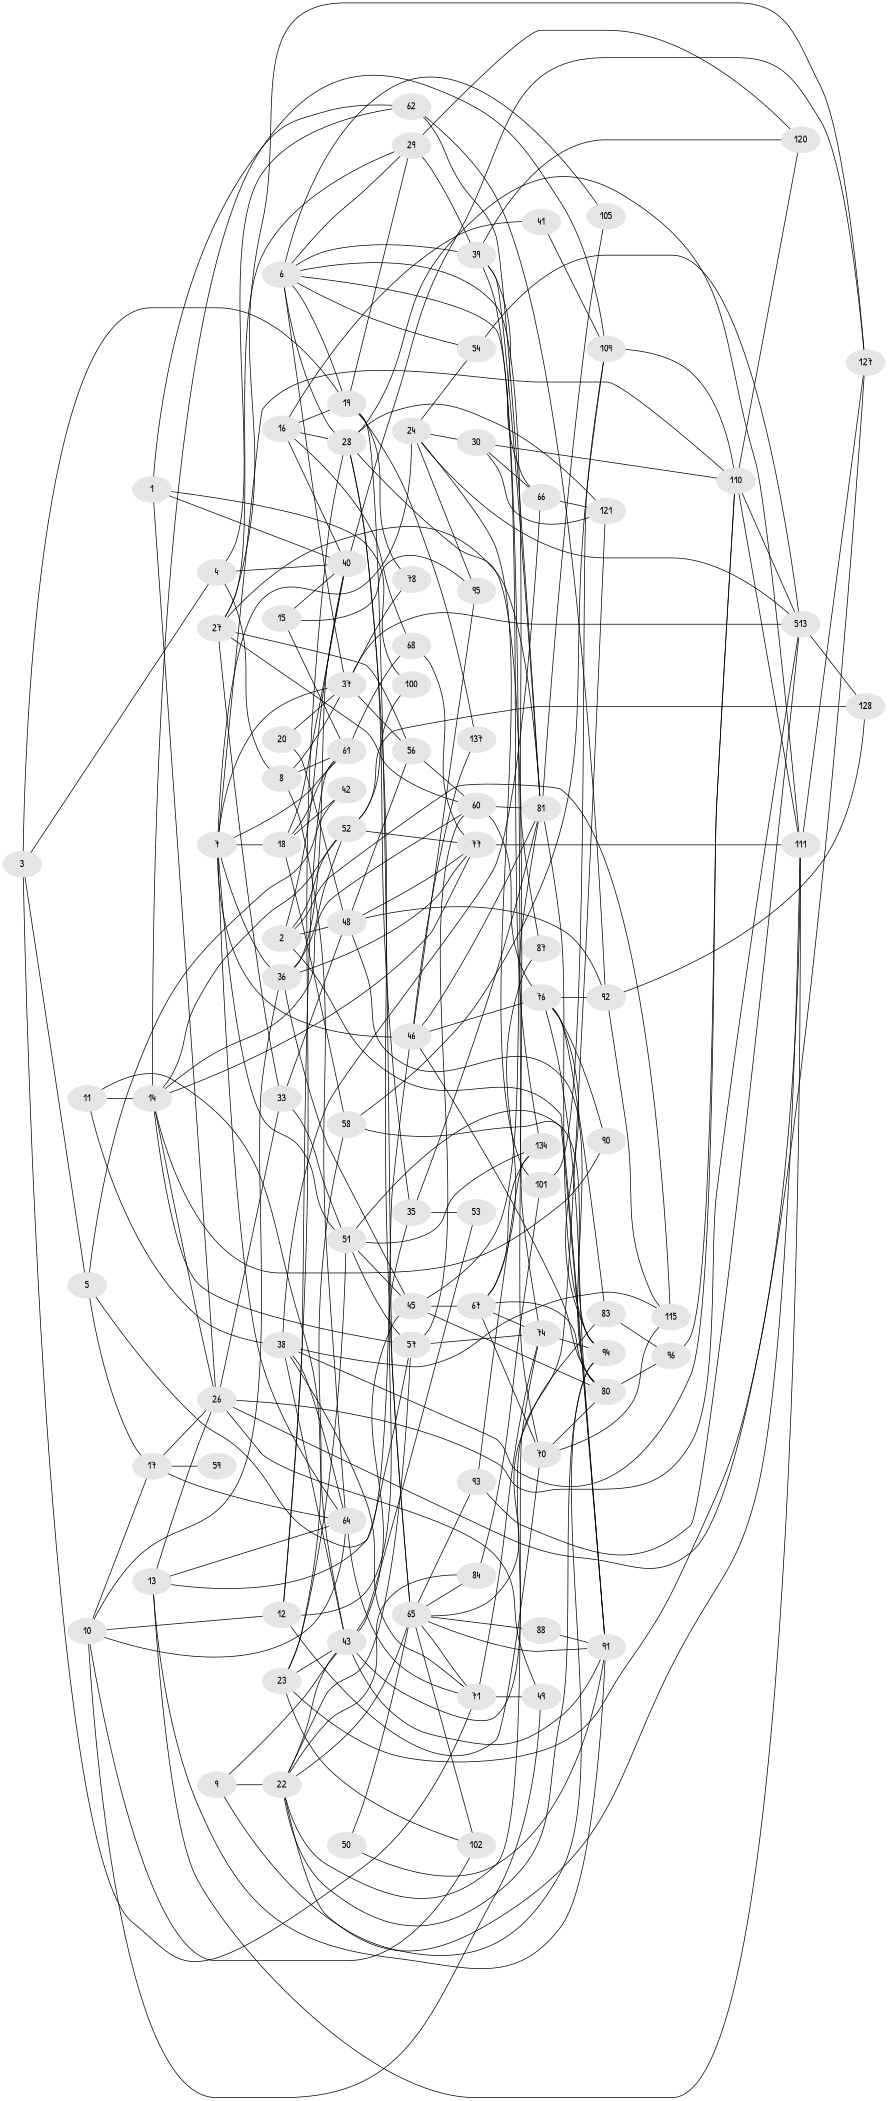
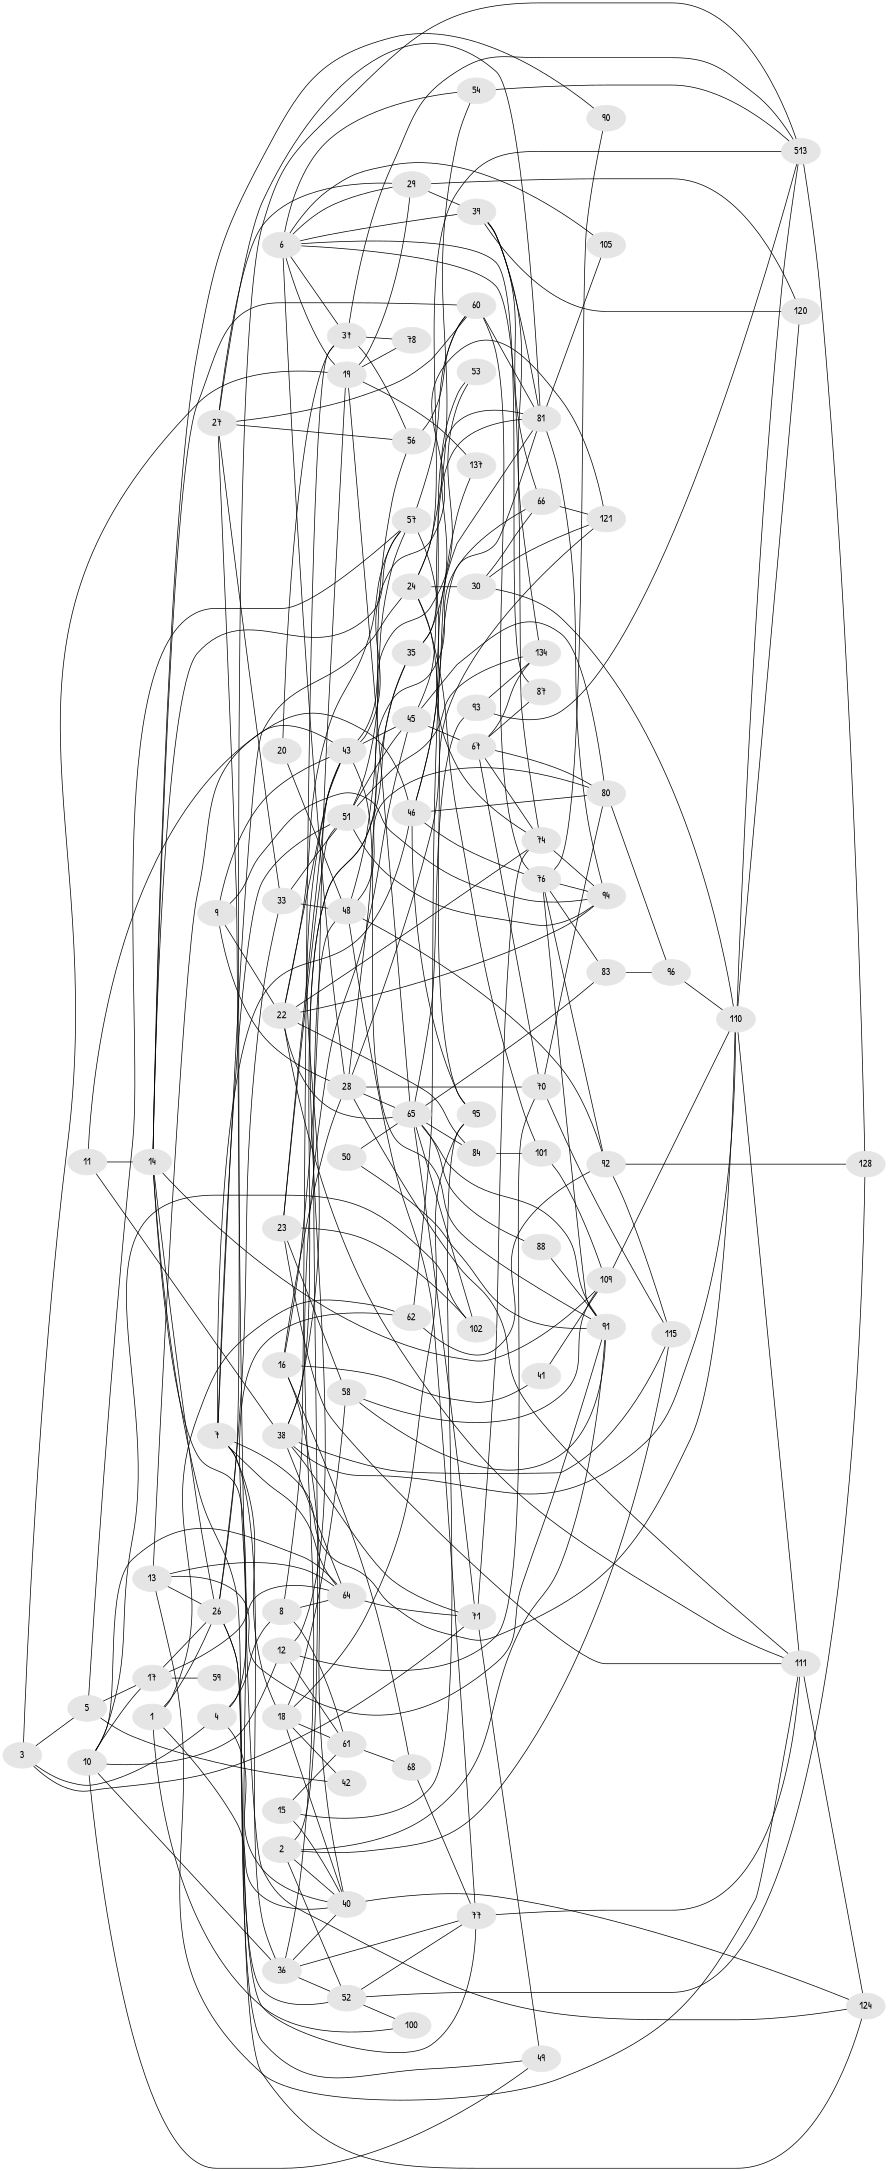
  graph {
    fontname="Patrick Hand"
    rankdir=LR
    node [color=gray90 fontname="Patrick Hand" style=filled]
    edge [fontname="Patrick Hand"]
    26 [super="+139"]
    n2 [label=49]
    n3 [label=513 super="+136"]
    33
-   124 [label=127]
+   124
    1
    62
    100
    40 [super="+69"]
    81 [super="+119"]
    92 [super="+143"]
    68 [super="+106"]
    77 [super="+85"]
    2 [super="+49"]
    48 [super="+72"]
    52 [super="+116"]
    91 [super="+141"]
    115
    56
    80
    128
    3 [super="+75"]
    4 [super="+138"]
    5
    19 [super="+130"]
    71 [super="+112"]
    8
    17 [super="+126"]
    42
    57 [super="+133"]
    29 [super="+129"]
    65 [super="+82"]
    78
    137
    74 [super="+114"]
    37 [super="+99"]
    61 [super="+104"]
    64 [super="+123"]
    59
    60 [super="+97"]
    6 [super="+32"]
    28 [super="+86"]
    39 [super="+127"]
    54
    87
    105
    35
    70 [super="+108"]
    111
    121
    120
    66
    134
    94
    7 [super="+98"]
    18 [super="+47"]
    24 [super="+25"]
    36 [super="+132"]
    46 [super="+107"]
    51
    110 [super="+122"]
    95 [super="+140"]
    58 [super="+73"]
    30
    101
    n66 [label=45 super="+125"]
    76 [super="+118"]
    9 [super="+89"]
    22 [super="+31"]
    43 [super="+44"]
    84
    53
    10 [super="+21"]
    12 [super="+34"]
    102
    14 [super="+135"]
    90
    109
    11
    38 [super="+117"]
    13 [super="+103"]
    15
    16 [super="+142"]
    41
    83
    88
    93
    20
    23 [super="+45"]
    27 [super="+63"]
    67 [super="+131"]
    96
    50
    26 -- n2
    26 -- n3
    26 -- 33
    26 -- 124
    n3 -- 128
    33 -- 48
    33 -- 51
    1 -- 26
    1 -- 62
    1 -- 100
    1 -- 40
    62 -- 81
    62 -- 92
    40 -- 124
    81 -- 105
    81 -- 94
    92 -- 115
    92 -- 128
    68 -- 77
    77 -- 111
    2 -- 40
    2 -- 48
    2 -- 52
    2 -- 91
    2 -- 115
    48 -- 92
    48 -- 77
    48 -- 56
    48 -- 80
    52 -- 100
    52 -- 77
    52 -- 128
    56 -- 60
    80 -- 96
    3 -- 4
    3 -- 5
    3 -- 19
    3 -- 71
    4 -- 62
    4 -- 40
    4 -- 8
    5 -- 17
    5 -- 42
    5 -- 57
    19 -- 29
    19 -- 65
    19 -- 78
    19 -- 137
    71 -- n2
    71 -- 74
    8 -- 37
    8 -- 61
    8 -- 64
    17 -- 26
    17 -- 64
    17 -- 59 [weight=2]
    57 -- 74
    57 -- 60
    29 -- 39
    29 -- 120
    65 -- 91
    65 -- 71
    65 -- 84
    65 -- 102
    65 -- 83
    65 -- 88
    65 -- 93
    74 -- 94
    37 -- n3
    37 -- 56
    37 -- 78
    61 -- 68
    64 -- 71
    60 -- 81
    60 -- 76
    6 -- 19
    6 -- 29
    6 -- 74
    6 -- 37
    6 -- 28
    6 -- 39
    6 -- 54
    6 -- 87
    6 -- 105
    28 -- 65
    28 -- 35
    28 -- 70
    28 -- 111
    28 -- 121
    39 -- 81
    39 -- 120
    39 -- 66
    39 -- 134
    54 -- n3
    35 -- 81
    35 -- 53
    70 -- 115
    70 -- 80
    111 -- 124
    66 -- 121
-   7 -- 37
-   7 -- 61
    7 -- 64
    7 -- 18
    7 -- 24
    7 -- 36
    7 -- 46
    7 -- 51
    7 -- 110
    18 -- 40
    18 -- 42
    18 -- 61
+   18 -- 95
    18 -- 58 [weight=2]
    24 -- n3
    24 -- 54
    24 -- 95
    24 -- 30
    24 -- 101
    36 -- 40
    36 -- 77
    36 -- 52
    36 -- n66
    46 -- 81
    46 -- 80
    46 -- 137
    46 -- 95
    46 -- 76
    51 -- 57
    51 -- 134
    51 -- 94
    51 -- n66
    110 -- n3
    110 -- 111
    110 -- 120
    58 -- 91
    58 -- 109
    30 -- 121
    30 -- 66
    30 -- 110
    101 -- 109
    n66 -- 81 [weight=2]
    n66 -- 80
    n66 -- 67
    76 -- 92
    76 -- 91
    76 -- 94
    76 -- 90
    76 -- 83
-   12 -- 28
+   9 -- 28
    9 -- 94
    9 -- 22
    9 -- 43
    22 -- 57
    22 -- 65
    22 -- 74
    22 -- 111
    22 -- 94
    22 -- 43
    22 -- 84
    43 -- 91
    43 -- 121
    43 -- n66
    43 -- 53
    84 -- 101
    10 -- n2
    10 -- 17
    10 -- 64
    10 -- 36
    10 -- 12
    10 -- 102
    12 -- 61
    12 -- 35
    12 -- 70
    14 -- 26
    14 -- 77
    14 -- 52
    14 -- 57
    14 -- 60
    14 -- 90
    14 -- 109
    109 -- 110
    11 -- 43
    11 -- 14
    11 -- 38
    38 -- 115
    38 -- 71
    38 -- 64
    38 -- 66
    38 -- 110
    38 -- 43
    13 -- 26
    13 -- 91
    13 -- 64
    13 -- 111
    13 -- 46
    15 -- 40
    15 -- 61
    15 -- 95
    16 -- 40
    16 -- 68
    16 -- 19
    16 -- 28
    16 -- 41
    41 -- 109
    83 -- 96
    88 -- 91
    93 -- n3
    93 -- 134
    20 -- 48
    20 -- 37
    23 -- 111
    23 -- 51
    23 -- 58
    23 -- 43
    23 -- 102
    27 -- 33
    27 -- 124
    27 -- 81
    27 -- 56
    27 -- 29
    27 -- 60
    67 -- 80
    67 -- 74
    67 -- 87
    67 -- 70
    67 -- 134
    96 -- 110
    50 -- 91
    50 -- 65
  }
